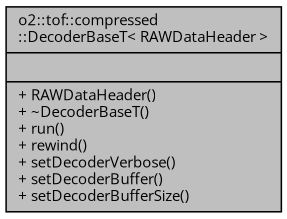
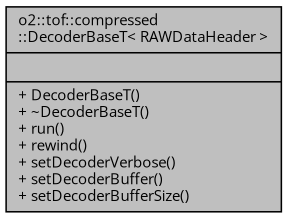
  digraph {
    fontname="Open Sans"
-   n1 [color=black fillcolor=grey75 fontcolor=black fontname="Open Sans" fontsize=10 height=0.2 label="{o2::tof::compressed\l::DecoderBaseT\< RAWDataHeader \>\n||+ RAWDataHeader()\l+ ~DecoderBaseT()\l+ run()\l+ rewind()\l+ setDecoderVerbose()\l+ setDecoderBuffer()\l+ setDecoderBufferSize()\l}" shape=record style=filled width=0.4]
+   n1 [color=black fillcolor=grey75 fontcolor=black fontname="Open Sans" fontsize=10 height=0.2 label="{o2::tof::compressed\l::DecoderBaseT\< RAWDataHeader \>\n||+ DecoderBaseT()\l+ ~DecoderBaseT()\l+ run()\l+ rewind()\l+ setDecoderVerbose()\l+ setDecoderBuffer()\l+ setDecoderBufferSize()\l}" shape=record style=filled width=0.4]
  }
